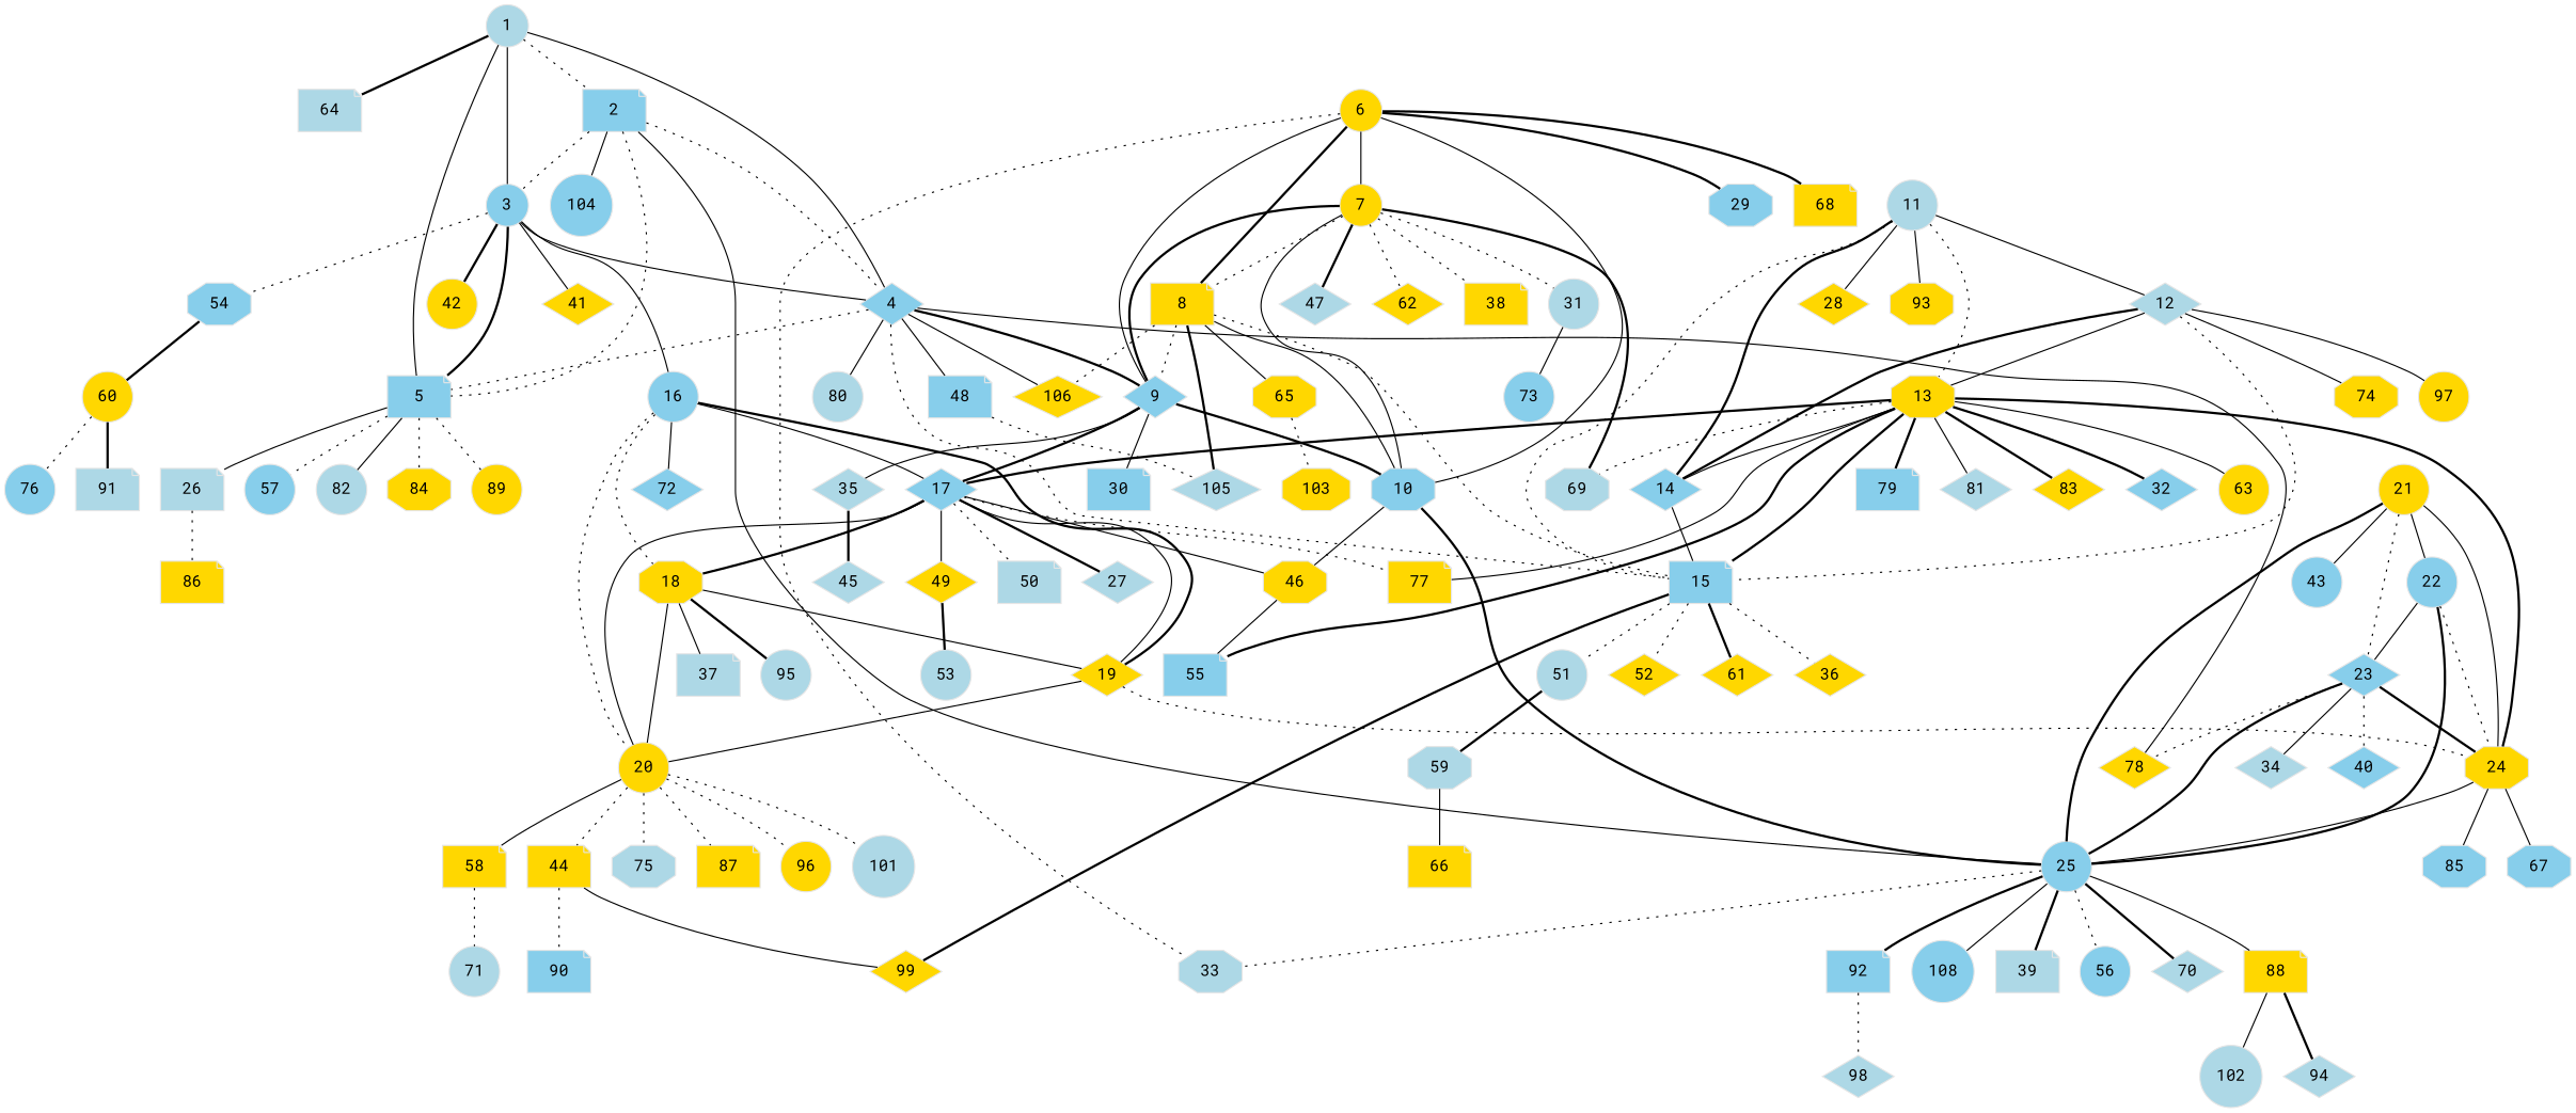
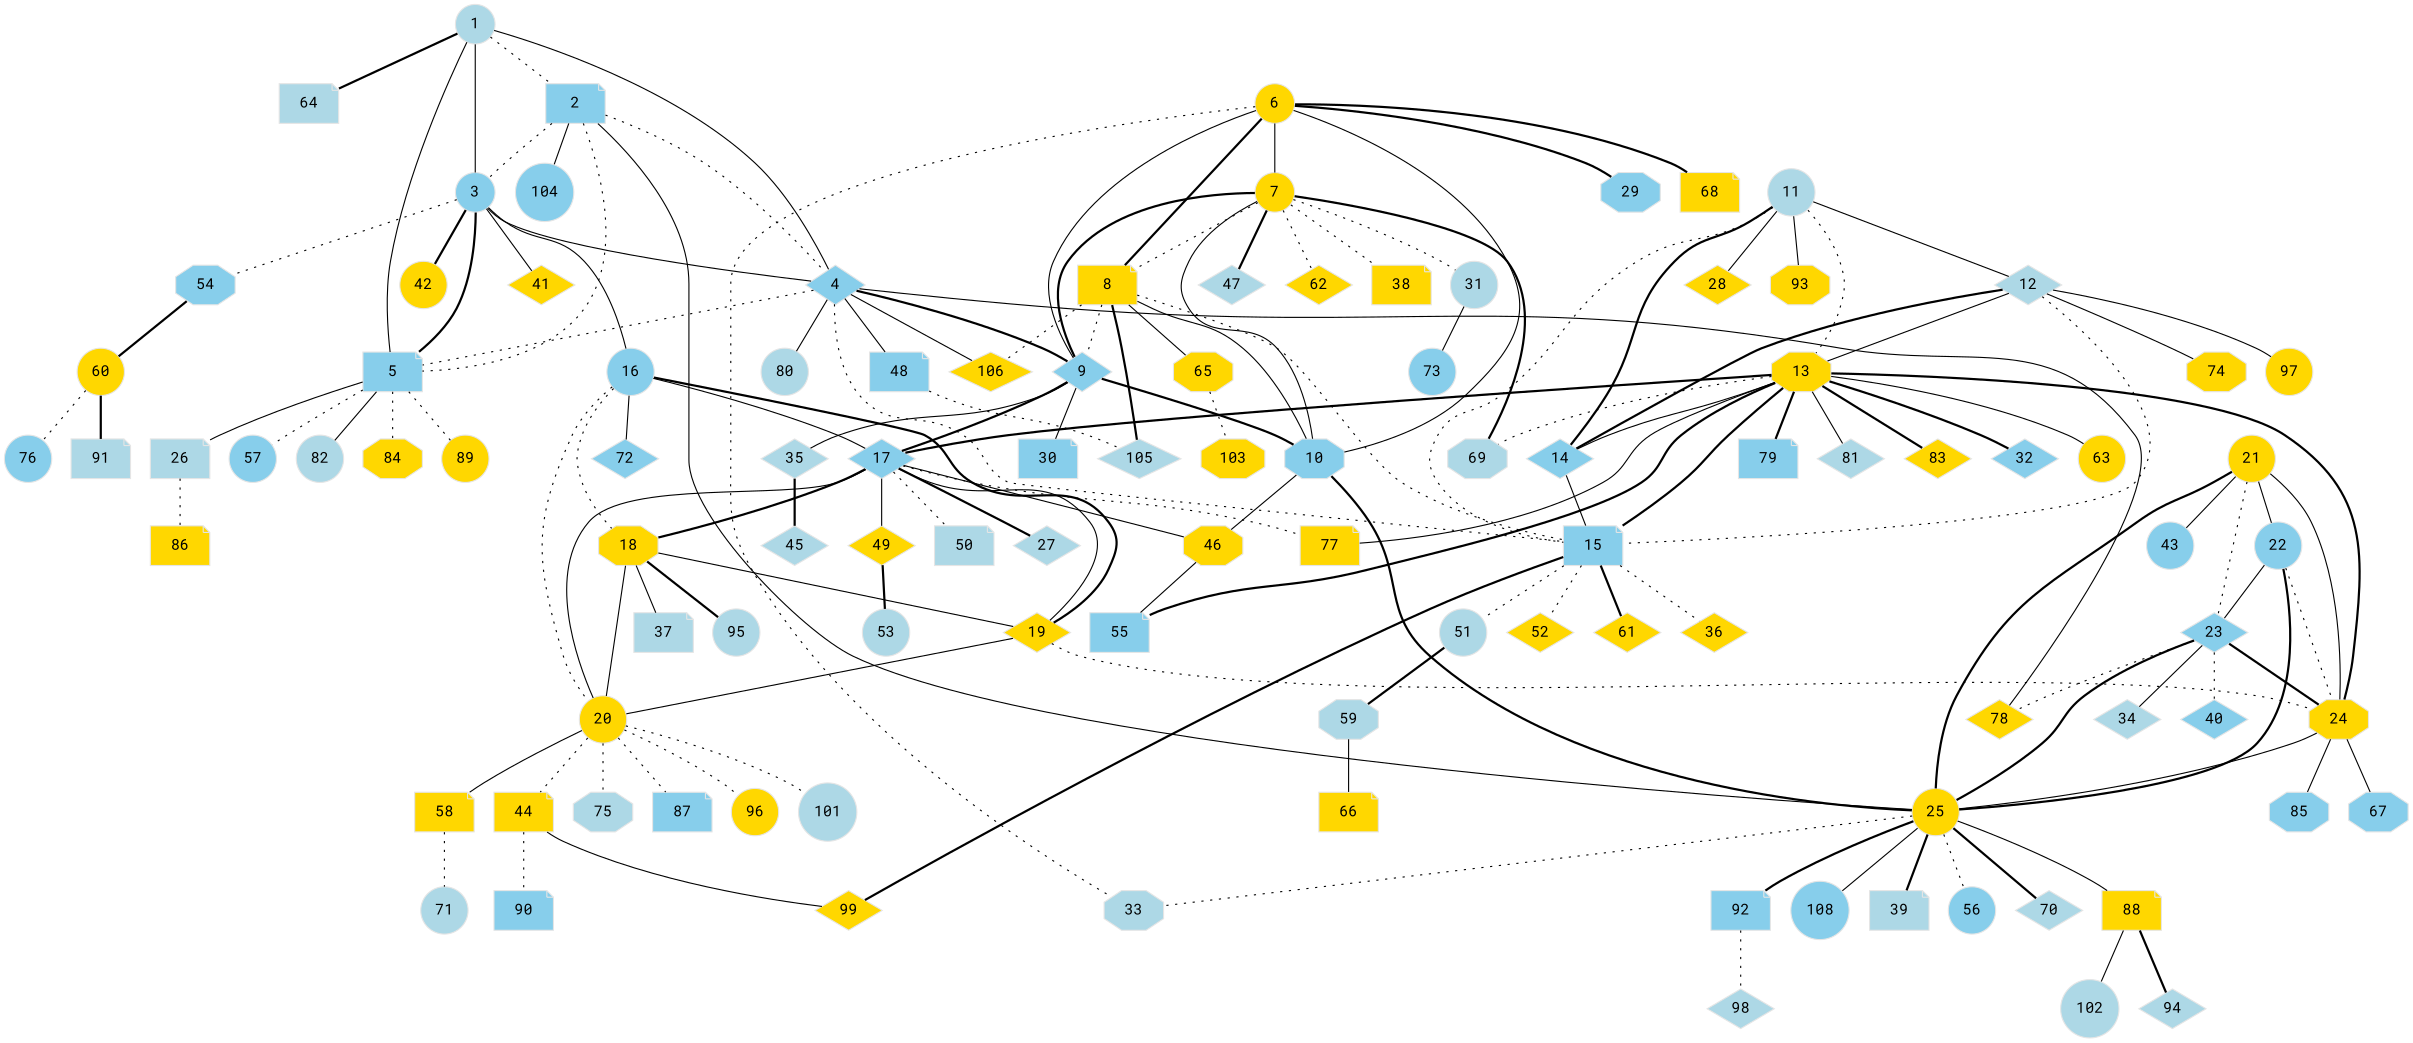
  graph {
    fontname="Roboto Mono"
    node [color=gray90 fillcolor=gold fontname="Roboto Mono" shape=circle style=filled]
    edge [fontname="Roboto Mono" style=solid]
    1 [fillcolor=lightblue]
    2 [fillcolor=skyblue shape=note]
    3 [fillcolor=skyblue]
    4 [fillcolor=skyblue shape=diamond]
    5 [fillcolor=skyblue shape=note]
    64 [fillcolor=lightblue shape=note]
-   25 [fillcolor=skyblue]
+   25
    104 [fillcolor=skyblue]
    16 [fillcolor=skyblue]
    41 [shape=diamond]
    42
    54 [fillcolor=skyblue shape=octagon]
    9 [fillcolor=skyblue shape=diamond]
    15 [fillcolor=skyblue shape=note]
    48 [fillcolor=skyblue shape=note]
    78 [shape=diamond]
    80 [fillcolor=lightblue]
    106 [shape=diamond]
    26 [fillcolor=lightblue shape=note]
    57 [fillcolor=skyblue]
    82 [fillcolor=lightblue]
    84 [shape=octagon]
    89
    33 [fillcolor=lightblue shape=octagon]
    39 [fillcolor=lightblue shape=note]
    56 [fillcolor=skyblue]
    70 [fillcolor=lightblue shape=diamond]
    88 [shape=note]
    92 [fillcolor=skyblue shape=note]
    n30 [fillcolor=skyblue label=108]
    17 [fillcolor=skyblue shape=diamond]
    18 [shape=octagon]
    19 [shape=diamond]
    20
    72 [fillcolor=skyblue shape=diamond]
    60
    10 [fillcolor=skyblue shape=octagon]
    30 [fillcolor=skyblue shape=note]
    35 [fillcolor=lightblue shape=diamond]
    36 [shape=diamond]
    51 [fillcolor=lightblue]
    52 [shape=diamond]
    61 [shape=diamond]
    99 [shape=diamond]
    105 [fillcolor=lightblue shape=diamond]
    86 [shape=note]
    6
    7
    8 [shape=note]
    29 [fillcolor=skyblue shape=octagon]
    68 [shape=note]
    31 [fillcolor=lightblue]
    38 [shape=note]
    47 [fillcolor=lightblue shape=diamond]
    62 [shape=diamond]
    69 [fillcolor=lightblue shape=octagon]
    65 [shape=octagon]
    46 [shape=octagon]
    73 [fillcolor=skyblue]
    103 [shape=octagon]
    77 [shape=note]
    27 [fillcolor=lightblue shape=diamond]
    49 [shape=diamond]
    50 [fillcolor=lightblue shape=note]
    45 [fillcolor=lightblue shape=diamond]
    55 [fillcolor=skyblue shape=note]
    11 [fillcolor=lightblue]
    12 [fillcolor=lightblue shape=diamond]
    13 [shape=octagon]
    14 [fillcolor=skyblue shape=diamond]
    28 [shape=diamond]
    93 [shape=octagon]
    74 [shape=octagon]
    97
    24 [shape=octagon]
    32 [fillcolor=skyblue shape=diamond]
    63
    79 [fillcolor=skyblue shape=note]
    81 [fillcolor=lightblue shape=diamond]
    83 [shape=diamond]
    67 [fillcolor=skyblue shape=octagon]
    85 [fillcolor=skyblue shape=octagon]
    59 [fillcolor=lightblue shape=octagon]
    37 [fillcolor=lightblue shape=note]
    95 [fillcolor=lightblue]
    44 [shape=note]
    58 [shape=note]
    75 [fillcolor=lightblue shape=octagon]
-   87 [shape=note]
+   87 [fillcolor=skyblue shape=note]
    96
    101 [fillcolor=lightblue]
    53 [fillcolor=lightblue]
    90 [fillcolor=skyblue shape=note]
    71 [fillcolor=lightblue]
    21
    22 [fillcolor=skyblue]
    23 [fillcolor=skyblue shape=diamond]
    43 [fillcolor=skyblue]
    34 [fillcolor=lightblue shape=diamond]
    40 [fillcolor=skyblue shape=diamond]
    94 [fillcolor=lightblue shape=diamond]
    102 [fillcolor=lightblue]
    98 [fillcolor=lightblue shape=diamond]
    66 [shape=note]
    76 [fillcolor=skyblue]
    91 [fillcolor=lightblue shape=note]
    1 -- 2 [style=dotted]
    1 -- 3
    1 -- 4
    1 -- 5
    1 -- 64 [style=bold]
    2 -- 3 [style=dotted]
    2 -- 4 [style=dotted]
    2 -- 5 [style=dotted]
    2 -- 25
    2 -- 104
    3 -- 4
    3 -- 5 [style=bold]
    3 -- 16
    3 -- 41
    3 -- 42 [style=bold]
    3 -- 54 [style=dotted]
    4 -- 5 [style=dotted]
    4 -- 9 [style=bold]
    4 -- 15 [style=dotted]
    4 -- 48
    4 -- 78
    4 -- 80
    4 -- 106
    5 -- 26
    5 -- 57 [style=dotted]
    5 -- 82
    5 -- 84 [style=dotted]
    5 -- 89 [style=dotted]
    25 -- 33 [style=dotted]
    25 -- 39 [style=bold]
    25 -- 56 [style=dotted]
    25 -- 70 [style=bold]
    25 -- 88
    25 -- 92 [style=bold]
    25 -- n30
    16 -- 17
    16 -- 18 [style=dotted]
    16 -- 19 [style=bold]
    16 -- 20 [style=dotted]
    16 -- 72
    54 -- 60 [style=bold]
    9 -- 17 [style=bold]
    9 -- 10 [style=bold]
    9 -- 30
    9 -- 35
    15 -- 36 [style=dotted]
    15 -- 51 [style=dotted]
    15 -- 52 [style=dotted]
    15 -- 61 [style=bold]
    15 -- 99 [style=bold]
    48 -- 105 [style=dotted]
    26 -- 86 [style=dotted]
    88 -- 94 [style=bold]
    88 -- 102
    92 -- 98 [style=dotted]
    17 -- 18 [style=bold]
    17 -- 19
    17 -- 20
    17 -- 46
    17 -- 77 [style=dotted]
    17 -- 27 [style=bold]
    17 -- 49
    17 -- 50 [style=dotted]
    18 -- 19
    18 -- 20
    18 -- 37
    18 -- 95 [style=bold]
    19 -- 20
    19 -- 24 [style=dotted]
    20 -- 44 [style=dotted]
    20 -- 58
    20 -- 75 [style=dotted]
    20 -- 87 [style=dotted]
    20 -- 96 [style=dotted]
    20 -- 101 [style=dotted]
    60 -- 76 [style=dotted]
    60 -- 91 [style=bold]
    10 -- 25 [style=bold]
    10 -- 46
    35 -- 45 [style=bold]
    51 -- 59 [style=bold]
    6 -- 9
    6 -- 33 [style=dotted]
    6 -- 10
    6 -- 7
    6 -- 8 [style=bold]
    6 -- 29 [style=bold]
    6 -- 68 [style=bold]
    7 -- 9 [style=bold]
    7 -- 10
    7 -- 8 [style=dotted]
    7 -- 31 [style=dotted]
    7 -- 38 [style=dotted]
    7 -- 47 [style=bold]
    7 -- 62 [style=dotted]
    7 -- 69 [style=bold]
    8 -- 9 [style=dotted]
    8 -- 15 [style=dotted]
    8 -- 106 [style=dotted]
    8 -- 10
    8 -- 105 [style=bold]
    8 -- 65
    31 -- 73
    65 -- 103 [style=dotted]
    46 -- 55
    49 -- 53 [style=bold]
    11 -- 15 [style=dotted]
    11 -- 12
    11 -- 13 [style=dotted]
    11 -- 14 [style=bold]
    11 -- 28
    11 -- 93
    12 -- 15 [style=dotted]
    12 -- 13
    12 -- 14 [style=bold]
    12 -- 74
    12 -- 97
    13 -- 15 [style=bold]
    13 -- 17 [style=bold]
    13 -- 69 [style=dotted]
    13 -- 77
    13 -- 55 [style=bold]
    13 -- 14
    13 -- 24 [style=bold]
    13 -- 32 [style=bold]
    13 -- 63
    13 -- 79 [style=bold]
    13 -- 81
    13 -- 83 [style=bold]
    14 -- 15
    24 -- 25
    24 -- 67
    24 -- 85
    59 -- 66
    44 -- 99
    44 -- 90 [style=dotted]
    58 -- 71 [style=dotted]
    21 -- 25 [style=bold]
    21 -- 24
    21 -- 22
    21 -- 23 [style=dotted]
    21 -- 43
    22 -- 25 [style=bold]
    22 -- 24 [style=dotted]
    22 -- 23
    23 -- 25 [style=bold]
    23 -- 78 [style=dotted]
    23 -- 24 [style=bold]
    23 -- 34
    23 -- 40 [style=dotted]
  }
